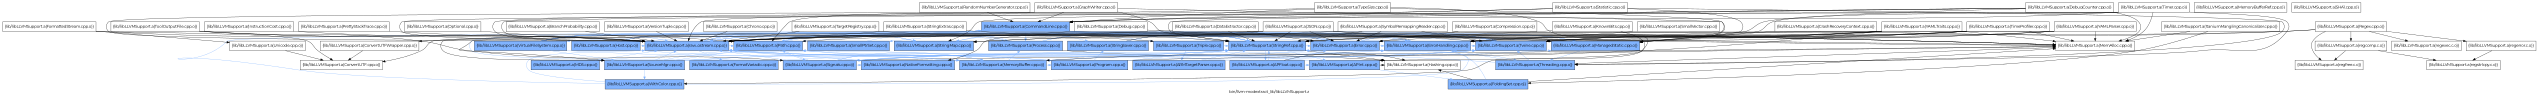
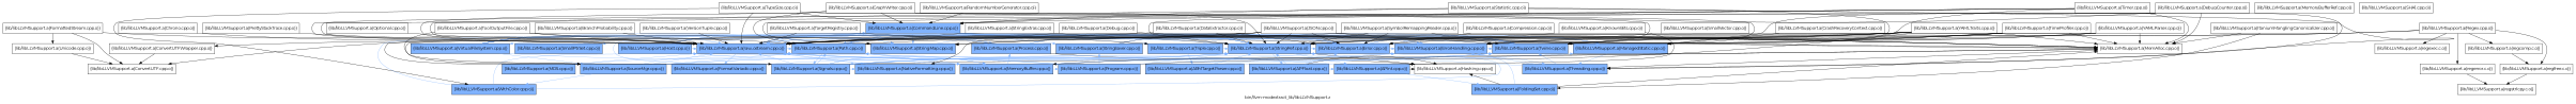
  digraph {
    fontname=Montserrat
    label="bin/llvm-modextract_lib/libLLVMSupport.a"
    rankdir=TB
    node [fontname=Montserrat group=0 shape=box]
    edge [fontname=Montserrat]
    n1 [fillcolor="0.600000 0.5 1" group=1 label="{lib/libLLVMSupport.a(CommandLine.cpp.o)}" style=filled]
    n2 [label="{lib/libLLVMSupport.a(ConvertUTFWrapper.cpp.o)}"]
    n3 [fillcolor="0.600000 0.5 1" group=1 label="{lib/libLLVMSupport.a(Error.cpp.o)}" style=filled]
    n4 [fillcolor="0.600000 0.5 1" group=1 label="{lib/libLLVMSupport.a(ErrorHandling.cpp.o)}" style=filled]
    n5 [fillcolor="0.600000 0.5 1" group=1 label="{lib/libLLVMSupport.a(ManagedStatic.cpp.o)}" style=filled]
    n6 [label="{lib/libLLVMSupport.a(MemAlloc.cpp.o)}"]
    n7 [fillcolor="0.600000 0.5 1" group=1 label="{lib/libLLVMSupport.a(SmallPtrSet.cpp.o)}" style=filled]
    n8 [fillcolor="0.600000 0.5 1" group=1 label="{lib/libLLVMSupport.a(StringMap.cpp.o)}" style=filled]
    n9 [fillcolor="0.600000 0.5 1" group=1 label="{lib/libLLVMSupport.a(StringSaver.cpp.o)}" style=filled]
    n10 [fillcolor="0.600000 0.5 1" group=1 label="{lib/libLLVMSupport.a(StringRef.cpp.o)}" style=filled]
    n11 [fillcolor="0.600000 0.5 1" group=1 label="{lib/libLLVMSupport.a(Triple.cpp.o)}" style=filled]
    n12 [fillcolor="0.600000 0.5 1" group=1 label="{lib/libLLVMSupport.a(Twine.cpp.o)}" style=filled]
    n13 [fillcolor="0.600000 0.5 1" group=1 label="{lib/libLLVMSupport.a(VirtualFileSystem.cpp.o)}" style=filled]
    n14 [fillcolor="0.600000 0.5 1" group=1 label="{lib/libLLVMSupport.a(raw_ostream.cpp.o)}" style=filled]
    n15 [fillcolor="0.600000 0.5 1" group=1 label="{lib/libLLVMSupport.a(Host.cpp.o)}" style=filled]
    n16 [fillcolor="0.600000 0.5 1" group=1 label="{lib/libLLVMSupport.a(Path.cpp.o)}" style=filled]
    n17 [fillcolor="0.600000 0.5 1" group=1 label="{lib/libLLVMSupport.a(Process.cpp.o)}" style=filled]
    n18 [label="{lib/libLLVMSupport.a(ConvertUTF.cpp.o)}"]
    n19 [fillcolor="0.600000 0.5 1" group=1 label="{lib/libLLVMSupport.a(Signals.cpp.o)}" style=filled]
    n20 [fillcolor="0.600000 0.5 1" group=1 label="{lib/libLLVMSupport.a(Threading.cpp.o)}" style=filled]
    n21 [fillcolor="0.600000 0.5 1" group=1 label="{lib/libLLVMSupport.a(APFloat.cpp.o)}" style=filled]
    n22 [fillcolor="0.600000 0.5 1" group=1 label="{lib/libLLVMSupport.a(APInt.cpp.o)}" style=filled]
    n23 [label="{lib/libLLVMSupport.a(Hashing.cpp.o)}"]
    n24 [fillcolor="0.600000 0.5 1" group=1 label="{lib/libLLVMSupport.a(ARMTargetParser.cpp.o)}" style=filled]
    n25 [fillcolor="0.600000 0.5 1" group=1 label="{lib/libLLVMSupport.a(MemoryBuffer.cpp.o)}" style=filled]
    n26 [fillcolor="0.600000 0.5 1" group=1 label="{lib/libLLVMSupport.a(SourceMgr.cpp.o)}" style=filled]
    n27 [fillcolor="0.600000 0.5 1" group=1 label="{lib/libLLVMSupport.a(FormatVariadic.cpp.o)}" style=filled]
    n28 [fillcolor="0.600000 0.5 1" group=1 label="{lib/libLLVMSupport.a(NativeFormatting.cpp.o)}" style=filled]
    n29 [fillcolor="0.600000 0.5 1" group=1 label="{lib/libLLVMSupport.a(Program.cpp.o)}" style=filled]
    n30 [fillcolor="0.600000 0.5 1" group=1 label="{lib/libLLVMSupport.a(MD5.cpp.o)}" style=filled]
    n31 [fillcolor="0.600000 0.5 1" group=1 label="{lib/libLLVMSupport.a(FoldingSet.cpp.o)}" style=filled]
    n32 [fillcolor="0.600000 0.5 1" group=1 label="{lib/libLLVMSupport.a(WithColor.cpp.o)}" style=filled]
    n33 [label="{lib/libLLVMSupport.a(MemoryBufferRef.cpp.o)}"]
    n34 [label="{lib/libLLVMSupport.a(ToolOutputFile.cpp.o)}"]
    n35 [label="{lib/libLLVMSupport.a(TypeSize.cpp.o)}"]
    n36 [label="{lib/libLLVMSupport.a(SHA1.cpp.o)}"]
    n37 [label="{lib/libLLVMSupport.a(TargetRegistry.cpp.o)}"]
    n38 [label="{lib/libLLVMSupport.a(FormattedStream.cpp.o)}"]
    n39 [label="{lib/libLLVMSupport.a(Unicode.cpp.o)}"]
    n40 [label="{lib/libLLVMSupport.a(StringExtras.cpp.o)}"]
    n41 [label="{lib/libLLVMSupport.a(Regex.cpp.o)}"]
    n42 [label="{lib/libLLVMSupport.a(regcomp.c.o)}"]
    n43 [label="{lib/libLLVMSupport.a(regerror.c.o)}"]
    n44 [label="{lib/libLLVMSupport.a(regexec.c.o)}"]
    n45 [label="{lib/libLLVMSupport.a(regfree.c.o)}"]
    n46 [label="{lib/libLLVMSupport.a(regstrlcpy.c.o)}"]
    n47 [label="{lib/libLLVMSupport.a(Chrono.cpp.o)}"]
    n48 [label="{lib/libLLVMSupport.a(Debug.cpp.o)}"]
-   n49 [label="{lib/libLLVMSupport.a(InstructionCost.cpp.o)}"]
    n50 [label="{lib/libLLVMSupport.a(PrettyStackTrace.cpp.o)}"]
    n51 [label="{lib/libLLVMSupport.a(RandomNumberGenerator.cpp.o)}"]
    n52 [label="{lib/libLLVMSupport.a(SmallVector.cpp.o)}"]
    n53 [label="{lib/libLLVMSupport.a(Statistic.cpp.o)}"]
    n54 [label="{lib/libLLVMSupport.a(TimeProfiler.cpp.o)}"]
    n55 [label="{lib/libLLVMSupport.a(JSON.cpp.o)}"]
    n56 [label="{lib/libLLVMSupport.a(Timer.cpp.o)}"]
    n57 [label="{lib/libLLVMSupport.a(YAMLParser.cpp.o)}"]
    n58 [label="{lib/libLLVMSupport.a(CrashRecoveryContext.cpp.o)}"]
    n59 [label="{lib/libLLVMSupport.a(KnownBits.cpp.o)}"]
    n60 [label="{lib/libLLVMSupport.a(Optional.cpp.o)}"]
    n61 [label="{lib/libLLVMSupport.a(GraphWriter.cpp.o)}"]
    n62 [label="{lib/libLLVMSupport.a(BranchProbability.cpp.o)}"]
    n63 [label="{lib/libLLVMSupport.a(DebugCounter.cpp.o)}"]
    n64 [label="{lib/libLLVMSupport.a(Compression.cpp.o)}"]
    n65 [label="{lib/libLLVMSupport.a(ItaniumManglingCanonicalizer.cpp.o)}"]
    n66 [label="{lib/libLLVMSupport.a(SymbolRemappingReader.cpp.o)}"]
    n67 [label="{lib/libLLVMSupport.a(DataExtractor.cpp.o)}"]
    n68 [label="{lib/libLLVMSupport.a(YAMLTraits.cpp.o)}"]
    n69 [label="{lib/libLLVMSupport.a(VersionTuple.cpp.o)}"]
    subgraph sub_1 {
      rank=same
      n1
    }
    subgraph sub_2 {
      rank=same
      n2
      n3
      n4
      n5
      n6
      n7
      n8
      n9
      n10
      n11
      n12
      n13
      n14
      n15
      n16
      n17
    }
    subgraph sub_3 {
      rank=same
      n18
      n19
      n20
      n21
      n22
      n23
      n24
      n25
      n26
      n27
      n28
      n29
      n30
    }
    subgraph sub_4 {
      rank=same
      n1
    }
    subgraph sub_5 {
      rank=same
      n2
      n3
      n4
      n5
      n6
      n7
      n8
      n9
      n10
      n11
      n12
      n13
      n14
      n15
      n16
      n17
    }
    subgraph sub_6 {
      rank=same
      n18
      n19
      n20
      n21
      n22
      n23
      n24
      n25
      n26
      n27
      n28
      n29
      n30
    }
    n1 -> n2
    n1 -> n3 [color="0.600000 0.5 1"]
    n1 -> n4 [color="0.600000 0.5 1"]
    n1 -> n5 [color="0.600000 0.5 1"]
    n1 -> n6
    n1 -> n7 [color="0.600000 0.5 1"]
    n1 -> n8 [color="0.600000 0.5 1"]
    n1 -> n9 [color="0.600000 0.5 1"]
    n1 -> n10 [color="0.600000 0.5 1"]
    n1 -> n11 [color="0.600000 0.5 1"]
    n1 -> n12 [color="0.600000 0.5 1"]
    n1 -> n13 [color="0.600000 0.5 1"]
    n1 -> n14 [color="0.600000 0.5 1"]
    n1 -> n15 [color="0.600000 0.5 1"]
    n1 -> n16 [color="0.600000 0.5 1"]
    n1 -> n17 [color="0.600000 0.5 1"]
    n2 -> n18
    n3 -> n4 [color="0.600000 0.5 1"]
    n3 -> n5 [color="0.600000 0.5 1"]
    n3 -> n12 [color="0.600000 0.5 1"]
    n3 -> n14 [color="0.600000 0.5 1"]
    n4 -> n12 [color="0.600000 0.5 1"]
    n4 -> n14 [color="0.600000 0.5 1"]
    n4 -> n19 [color="0.600000 0.5 1"]
    n5 -> n20 [color="0.600000 0.5 1"]
    n7 -> n4 [color="0.600000 0.5 1"]
    n8 -> n4 [color="0.600000 0.5 1"]
    n9 -> n6
    n9 -> n10 [color="0.600000 0.5 1"]
    n10 -> n3 [color="0.600000 0.5 1"]
    n10 -> n21 [color="0.600000 0.5 1"]
    n10 -> n22 [color="0.600000 0.5 1"]
    n10 -> n23
    n11 -> n10 [color="0.600000 0.5 1"]
    n11 -> n12 [color="0.600000 0.5 1"]
    n11 -> n24 [color="0.600000 0.5 1"]
    n12 -> n14 [color="0.600000 0.5 1"]
    n13 -> n3 [color="0.600000 0.5 1"]
    n13 -> n6
    n13 -> n8 [color="0.600000 0.5 1"]
    n13 -> n10 [color="0.600000 0.5 1"]
    n13 -> n12 [color="0.600000 0.5 1"]
    n13 -> n14 [color="0.600000 0.5 1"]
    n13 -> n16 [color="0.600000 0.5 1"]
    n13 -> n25 [color="0.600000 0.5 1"]
    n13 -> n26 [color="0.600000 0.5 1"]
    n14 -> n3 [color="0.600000 0.5 1"]
    n14 -> n4 [color="0.600000 0.5 1"]
    n14 -> n12 [color="0.600000 0.5 1"]
    n14 -> n16 [color="0.600000 0.5 1"]
    n14 -> n17 [color="0.600000 0.5 1"]
    n14 -> n27 [color="0.600000 0.5 1"]
    n14 -> n28 [color="0.600000 0.5 1"]
    n14 -> n29 [color="0.600000 0.5 1"]
    n15 -> n6
    n15 -> n8 [color="0.600000 0.5 1"]
    n15 -> n10 [color="0.600000 0.5 1"]
    n15 -> n14 [color="0.600000 0.5 1"]
    n15 -> n25 [color="0.600000 0.5 1"]
    n16 -> n3 [color="0.600000 0.5 1"]
    n16 -> n10 [color="0.600000 0.5 1"]
    n16 -> n12 [color="0.600000 0.5 1"]
    n16 -> n17 [color="0.600000 0.5 1"]
    n16 -> n19 [color="0.600000 0.5 1"]
    n16 -> n30 [color="0.600000 0.5 1"]
    n17 -> n3 [color="0.600000 0.5 1"]
    n17 -> n5 [color="0.600000 0.5 1"]
    n17 -> n16 [color="0.600000 0.5 1"]
    n17 -> n23
    n19 -> n1 [color="0.600000 0.5 1"]
    n19 -> n4 [color="0.600000 0.5 1"]
    n19 -> n5 [color="0.600000 0.5 1"]
    n19 -> n6
    n19 -> n10 [color="0.600000 0.5 1"]
    n19 -> n12 [color="0.600000 0.5 1"]
    n19 -> n14 [color="0.600000 0.5 1"]
    n19 -> n16 [color="0.600000 0.5 1"]
    n19 -> n20 [color="0.600000 0.5 1"]
    n19 -> n25 [color="0.600000 0.5 1"]
    n19 -> n28 [color="0.600000 0.5 1"]
    n20 -> n4 [color="0.600000 0.5 1"]
    n20 -> n6
    n20 -> n10 [color="0.600000 0.5 1"]
    n20 -> n12 [color="0.600000 0.5 1"]
    n21 -> n3 [color="0.600000 0.5 1"]
    n21 -> n10 [color="0.600000 0.5 1"]
    n21 -> n14 [color="0.600000 0.5 1"]
    n21 -> n22 [color="0.600000 0.5 1"]
    n21 -> n23
    n22 -> n14 [color="0.600000 0.5 1"]
    n22 -> n23
    n22 -> n31 [color="0.600000 0.5 1"]
    n24 -> n10 [color="0.600000 0.5 1"]
    n25 -> n3 [color="0.600000 0.5 1"]
    n25 -> n12 [color="0.600000 0.5 1"]
    n25 -> n16 [color="0.600000 0.5 1"]
    n25 -> n17 [color="0.600000 0.5 1"]
    n25 -> n29 [color="0.600000 0.5 1"]
    n26 -> n10 [color="0.600000 0.5 1"]
    n26 -> n12 [color="0.600000 0.5 1"]
    n26 -> n14 [color="0.600000 0.5 1"]
    n26 -> n16 [color="0.600000 0.5 1"]
    n26 -> n25 [color="0.600000 0.5 1"]
    n26 -> n32 [color="0.600000 0.5 1"]
    n27 -> n10 [color="0.600000 0.5 1"]
    n28 -> n14 [color="0.600000 0.5 1"]
    n29 -> n6
    n29 -> n9 [color="0.600000 0.5 1"]
    n29 -> n10 [color="0.600000 0.5 1"]
    n29 -> n14 [color="0.600000 0.5 1"]
    n29 -> n16 [color="0.600000 0.5 1"]
    n30 -> n14 [color="0.600000 0.5 1"]
    n31 -> n4 [color="0.600000 0.5 1"]
    n31 -> n6
    n31 -> n23
    n32 -> n1 [color="0.600000 0.5 1"]
    n32 -> n3 [color="0.600000 0.5 1"]
    n32 -> n14 [color="0.600000 0.5 1"]
    n34 -> n14
    n34 -> n16
    n34 -> n19
    n35 -> n1
    n35 -> n4
    n35 -> n14
    n35 -> n32
    n37 -> n11
    n37 -> n14
    n38 -> n14
    n38 -> n18
    n38 -> n39
    n39 -> n18
    n40 -> n10
    n40 -> n14
    n41 -> n10
    n41 -> n12
    n41 -> n42
    n41 -> n43
    n41 -> n44
    n41 -> n45
    n42 -> n45
-   n42 -> n46
+   n45 -> n46
    n43 -> n46
    n47 -> n14
    n48 -> n5
    n48 -> n14
-   n49 -> n14
    n50 -> n14
    n51 -> n1
    n52 -> n4
    n53 -> n1
    n53 -> n5
    n53 -> n14
    n53 -> n20
    n54 -> n3
    n54 -> n6
    n54 -> n8
    n54 -> n12
    n54 -> n14
    n54 -> n16
    n55 -> n3
    n55 -> n6
    n55 -> n10
    n55 -> n12
    n55 -> n14
    n55 -> n18
    n55 -> n28
    n56 -> n1
    n56 -> n5
    n56 -> n6
    n56 -> n8
    n56 -> n14
    n56 -> n20
    n57 -> n4
    n57 -> n6
    n57 -> n10
    n57 -> n14
    n57 -> n26
    n58 -> n5
    n59 -> n14
    n59 -> n22
    n60 -> n14
    n61 -> n1
    n61 -> n10
    n61 -> n12
    n61 -> n14
    n61 -> n16
    n62 -> n14
    n63 -> n1
    n63 -> n5
    n63 -> n6
    n63 -> n10
    n63 -> n14
    n64 -> n3
    n65 -> n6
    n65 -> n31
    n66 -> n3
    n66 -> n10
    n66 -> n12
    n66 -> n14
    n67 -> n3
    n67 -> n10
    n67 -> n14
    n68 -> n4
    n68 -> n6
    n68 -> n8
    n68 -> n10
    n68 -> n12
    n68 -> n14
    n68 -> n25
    n68 -> n26
    n69 -> n14
  }
